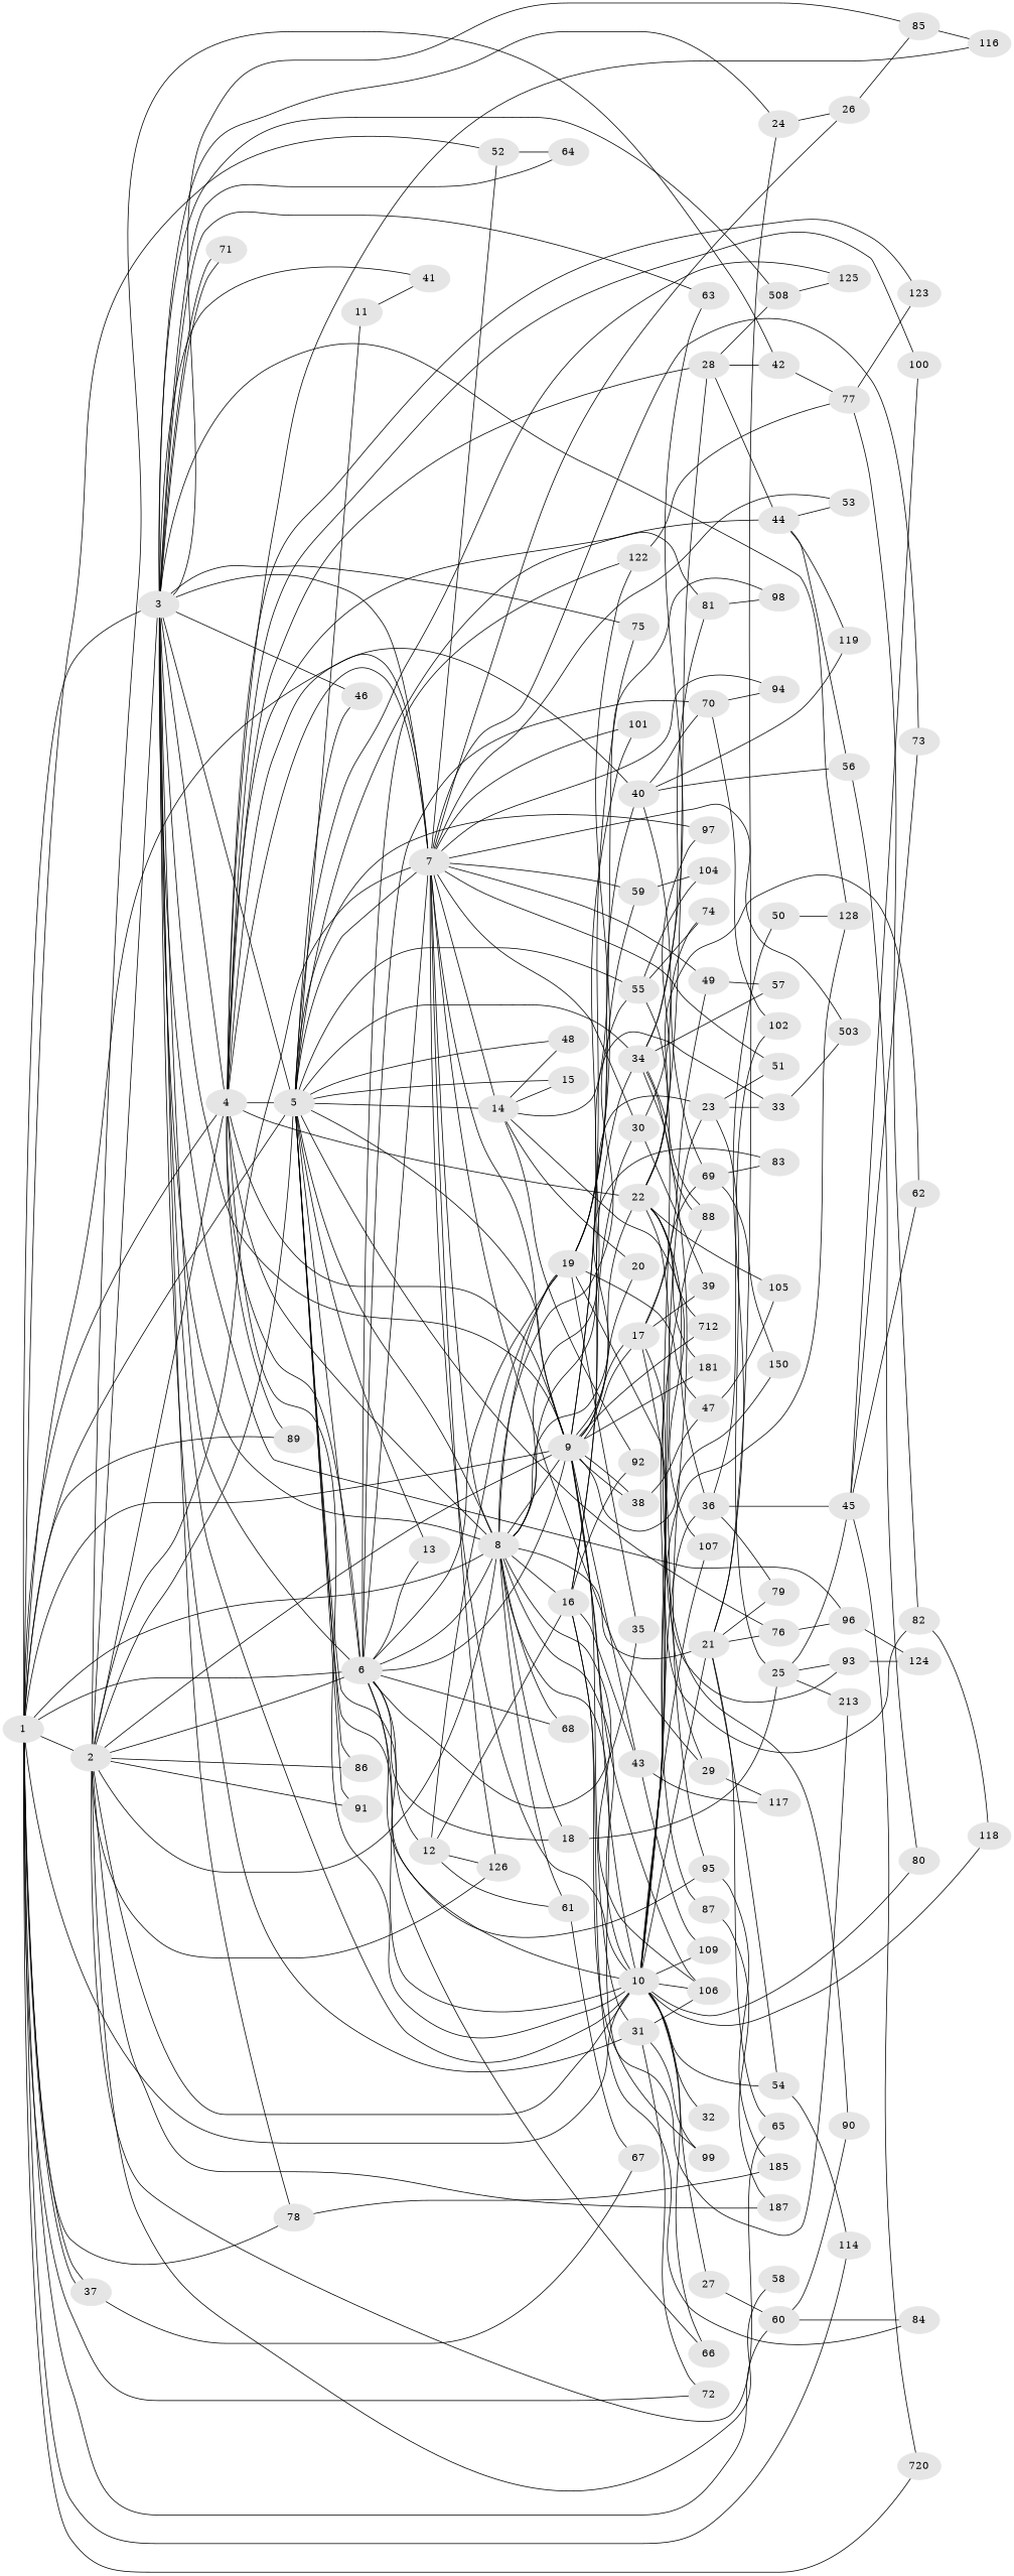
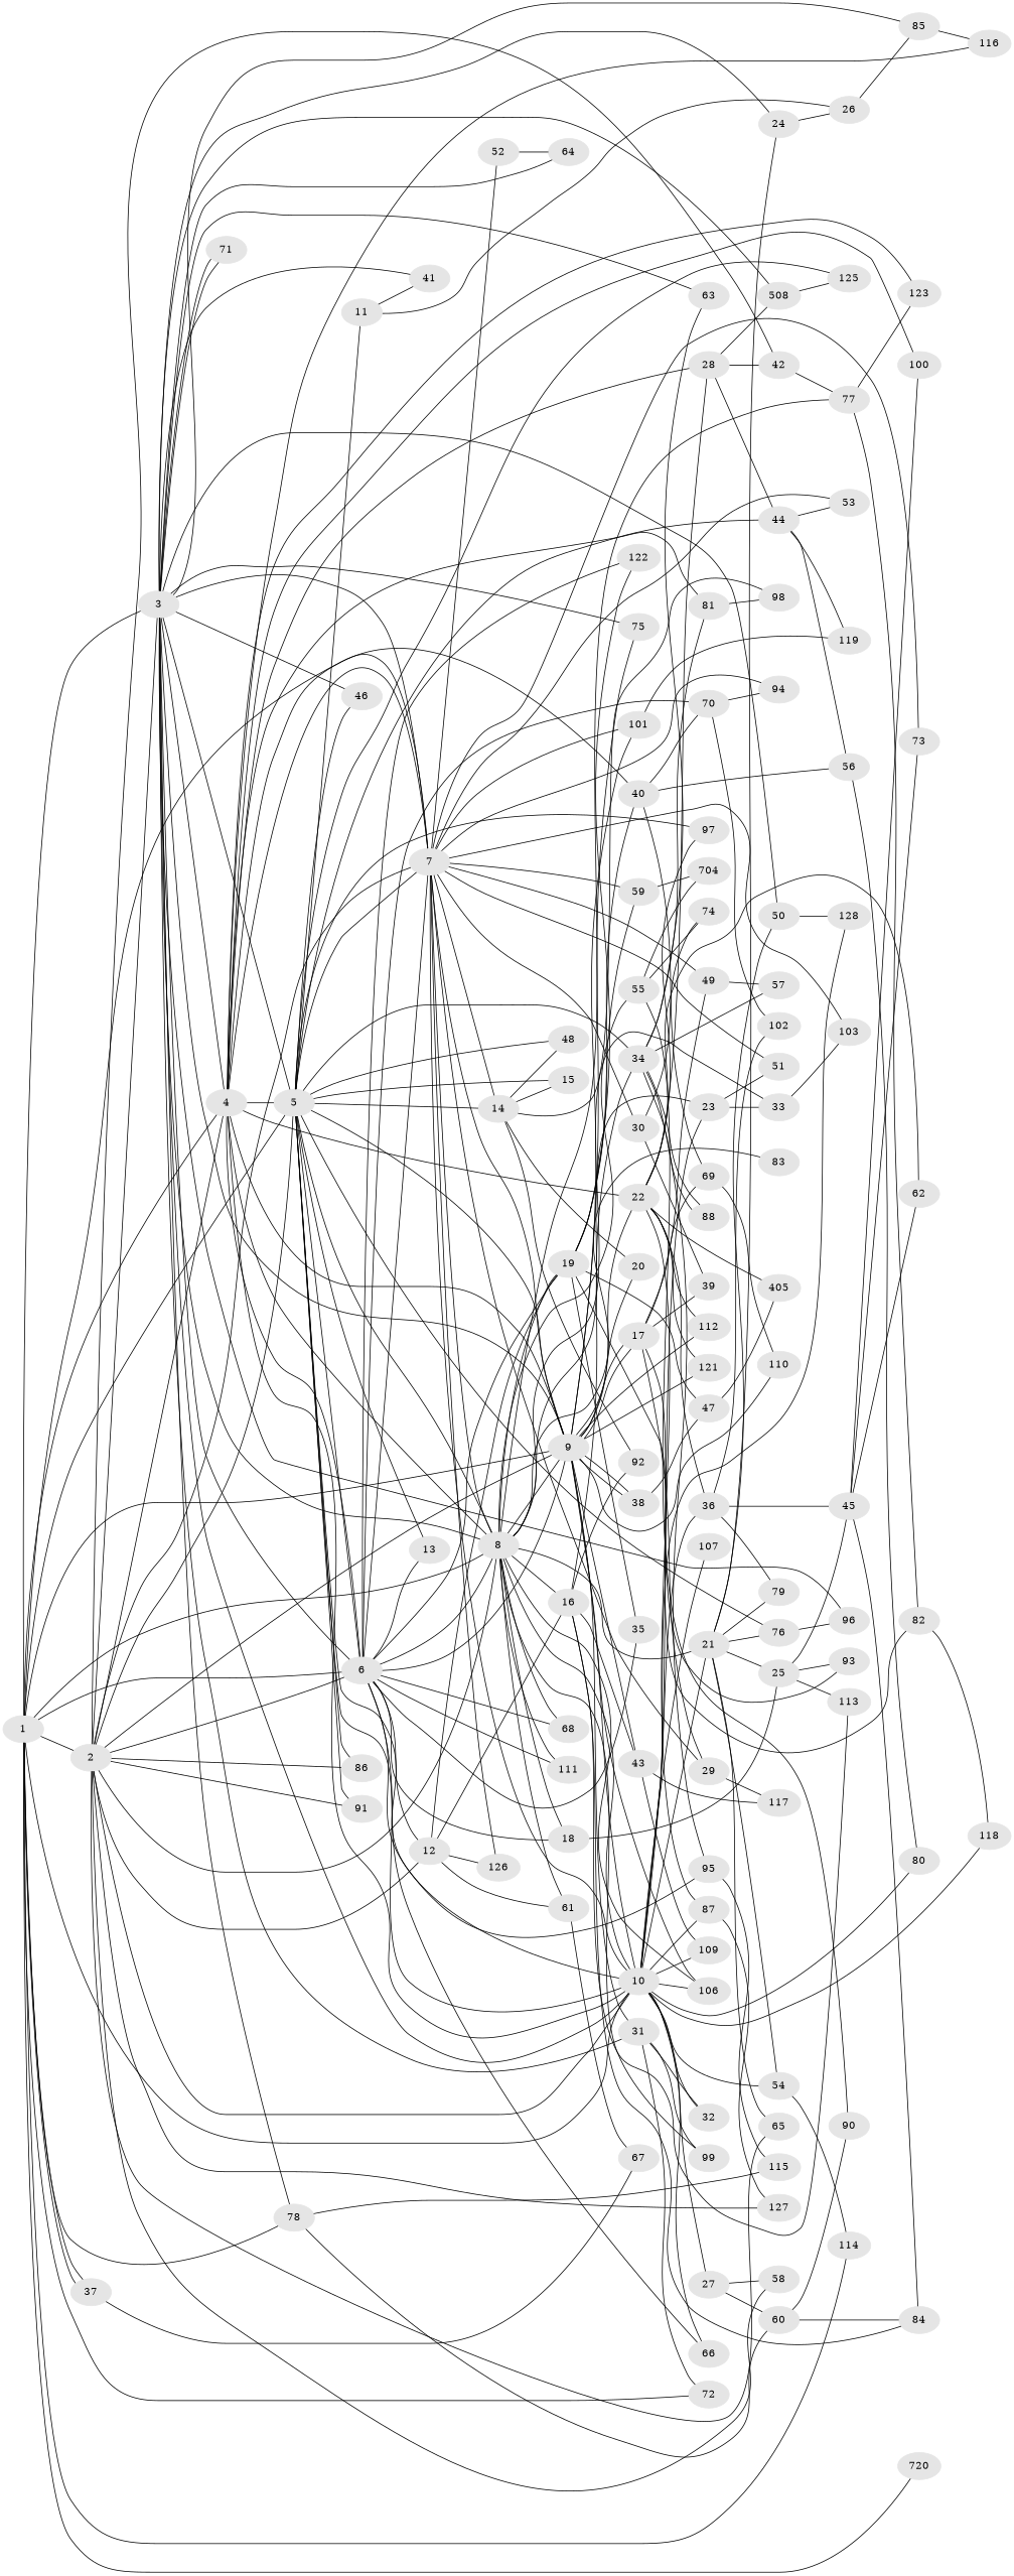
  graph {
    rankdir=LR
    node [color=gray90 style=filled]
    1
    2
    3
    4
    5
    6
    7
    8
    9
    10
    37
    52
    60
    72
    78
-   89
    114
    n18 [label=720]
    12
    42
    58
    65
    86
    91
-   127 [label=187]
+   127
    24
    31
    41
    46
    50
    63
    64
    71
    75
    85
    96
    n37 [label=508]
    22
    28
    40
    81
    100
    116
    123
    11
    13
    14
    15
    34
    44
    48
    55
    76
    95
    97
    125
    18
    35
    66
    68
    70
+   111
    122
    19
    26
    29
    30
    49
    51
    53
    59
    73
    94
    101
-   103 [label=503]
+   103
    126
    16
    21
    23
    33
    61
    77
    83
    99
    106
    17
    20
    38
    43
-   110 [label=150]
-   112 [label=712]
-   121 [label=181]
+   110
+   112
+   121
    27
    32
    36
    54
    80
    87
    107
    109
    118
    128
    67
    84
    90
-   115 [label=185]
-   124
+   115
    62
-   105
+   105 [label=405]
    69
    56
    119
    98
    92
    57
    88
    74
-   104
+   104 [label=704]
    25
    102
    117
    39
-   113 [label=213]
+   113
    47
    82
    79
    93
    45
    1 -- 2
    1 -- 3
    1 -- 4
    1 -- 5
    1 -- 6
    1 -- 7
    1 -- 8
    1 -- 9
    1 -- 10
    1 -- 37
    1 -- 37
-   1 -- 52
-   1 -- 60
+   78 -- 60
    1 -- 72
    1 -- 78
-   1 -- 89
    1 -- 114
    1 -- n18
    2 -- 3
    2 -- 4
    2 -- 5
    2 -- 6
    2 -- 7
    2 -- 8
    2 -- 9
    2 -- 10
-   2 -- 126
+   2 -- 12
    2 -- 42
    2 -- 58
    2 -- 65
    2 -- 86
    2 -- 91
    2 -- 127
    3 -- 4
    3 -- 5
    3 -- 6
    3 -- 7
    3 -- 8
    3 -- 9
    3 -- 10
    3 -- 78
    3 -- 24
    3 -- 31
    3 -- 41
    3 -- 46
-   3 -- 128
+   3 -- 50
    3 -- 63
    3 -- 64
    3 -- 71
    3 -- 71
    3 -- 75
    3 -- 85
    3 -- 96
    3 -- n37
    4 -- 5
    4 -- 6
    4 -- 7
    4 -- 8
    4 -- 9
    4 -- 10
-   4 -- 89
    4 -- 22
    4 -- 28
    4 -- 40
    4 -- 81
    4 -- 100
    4 -- 116
    4 -- 123
    5 -- 6
    5 -- 7
    5 -- 8
    5 -- 9
    5 -- 10
    5 -- 86
    5 -- 91
    5 -- 46
    5 -- 11
    5 -- 13
    5 -- 14
    5 -- 15
    5 -- 34
    5 -- 44
    5 -- 48
-   5 -- 55
    5 -- 76
    5 -- 95
    5 -- 97
    5 -- 125
    6 -- 7
    6 -- 8
    6 -- 9
    6 -- 10
    6 -- 12
    6 -- 13
    6 -- 18
    6 -- 35
    6 -- 66
    6 -- 68
    6 -- 70
+   6 -- 111
    6 -- 122
    6 -- 19
    7 -- 8
    7 -- 9
    7 -- 10
    7 -- 52
    7 -- 14
-   7 -- 26
+   11 -- 26
    7 -- 29
    7 -- 30
    7 -- 49
    7 -- 51
    7 -- 53
    7 -- 59
    7 -- 73
    7 -- 94
    7 -- 101
    7 -- 103
    7 -- 126
    8 -- 9
    8 -- 10
    8 -- 55
    8 -- 18
    8 -- 68
+   8 -- 111
    8 -- 19
    8 -- 16
    8 -- 21
    8 -- 23
    8 -- 33
    8 -- 61
-   122 -- 77
+   8 -- 77
    8 -- 83
    8 -- 99
    8 -- 106
    9 -- 10
    9 -- 31
    9 -- 75
    9 -- 22
    9 -- 101
    9 -- 106
    9 -- 17
    9 -- 17
    9 -- 20
    9 -- 38
    9 -- 38
    9 -- 43
    9 -- 110
    9 -- 112
    9 -- 121
    10 -- 66
    10 -- 21
    10 -- 23
    10 -- 106
    10 -- 27
    10 -- 32
    10 -- 36
    10 -- 54
    10 -- 80
-   10 -- 88
+   10 -- 87
    10 -- 107
    10 -- 109
    10 -- 118
    10 -- 128
    37 -- 67
    52 -- 64
    60 -- 84
    60 -- 90
    78 -- 115
    12 -- 19
    12 -- 126
    12 -- 16
    12 -- 61
    42 -- 77
    24 -- 26
    31 -- 72
    31 -- 99
-   31 -- 106
+   31 -- 32
    50 -- 128
    85 -- 116
-   96 -- 124
    n37 -- 125
    22 -- 28
    22 -- 97
    22 -- 112
    22 -- 121
    22 -- 36
    22 -- 87
    22 -- 62
    22 -- 105
    28 -- 42
    28 -- n37
    28 -- 44
    40 -- 70
    40 -- 69
    40 -- 56
-   40 -- 119
+   101 -- 119
    81 -- 98
    11 -- 41
    14 -- 15
    14 -- 48
    14 -- 20
-   14 -- 107
    14 -- 98
    14 -- 92
    34 -- 63
    34 -- 81
    34 -- 95
    34 -- 57
    34 -- 88
    34 -- 88
    44 -- 53
    44 -- 56
    44 -- 119
    55 -- 90
    55 -- 74
    55 -- 104
    76 -- 96
    95 -- 115
    18 -- 25
    70 -- 94
    70 -- 102
    19 -- 40
    19 -- 35
    19 -- 122
    19 -- 59
    19 -- 47
    19 -- 82
    26 -- 85
    29 -- 117
    30 -- 74
    30 -- 39
    49 -- 57
    59 -- 104
    16 -- 34
-   16 -- 30
    16 -- 43
    16 -- 84
    16 -- 92
    16 -- 113
    21 -- 65
    21 -- 24
    21 -- 50
    21 -- 76
    21 -- 54
-   23 -- 25
+   21 -- 25
    21 -- 79
    23 -- 51
    23 -- 33
    33 -- 103
    61 -- 67
    77 -- 123
    77 -- 82
    17 -- 29
    17 -- 49
    17 -- 69
    17 -- 39
    17 -- 93
    38 -- 47
    43 -- 109
    43 -- 117
    27 -- 60
+   27 -- 58
    36 -- 102
    36 -- 79
    36 -- 45
    54 -- 114
    87 -- 127
-   69 -- 83
    69 -- 110
    56 -- 80
    25 -- 113
    25 -- 93
    25 -- 45
    47 -- 105
    82 -- 118
-   93 -- 124
-   45 -- n18
+   45 -- 84
    45 -- 100
    45 -- 73
    45 -- 62
  }
